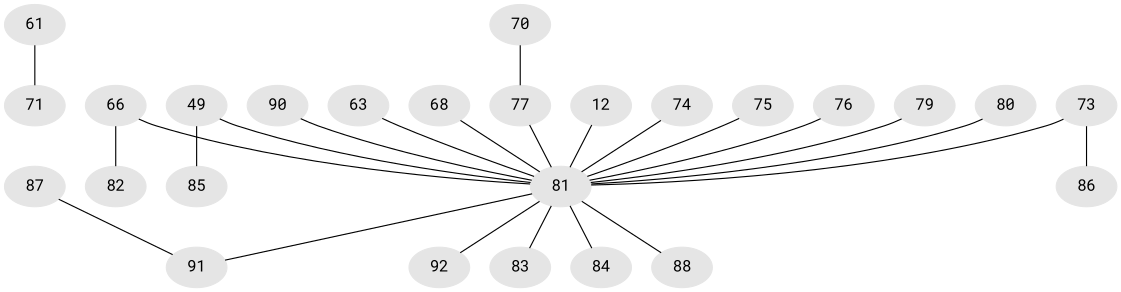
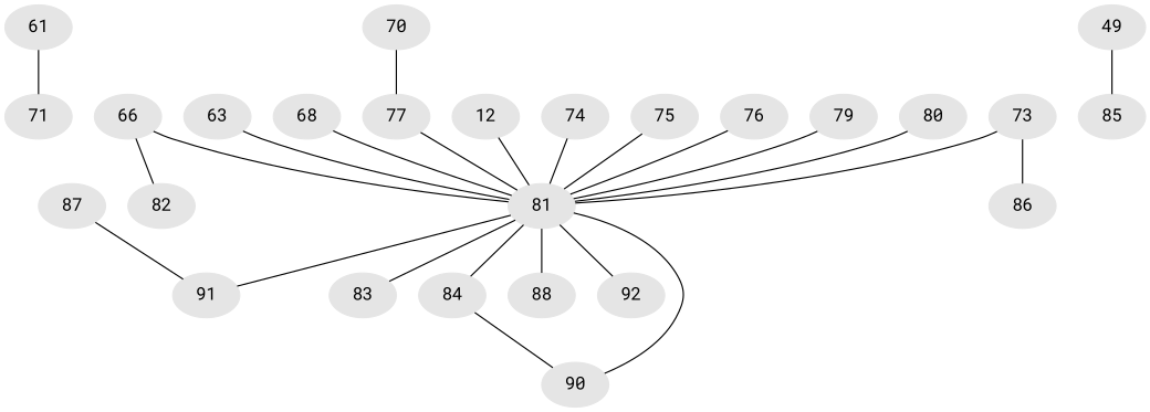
  graph {
    fontname="Roboto Mono"
    node [color=gray90 fontname="Roboto Mono" style=filled]
    edge [fontname="Roboto Mono"]
    61
    71
    81 [super="+57+67+39+58+42+43+44+45+46+78+60+47+48+49+50+51+59"]
    83
    84
    88
    91 [super="+56"]
    92
    63
    66
    82
    68
    n13 [label=49]
    85
    77 [super="+37"]
    70
    n17 [label=12]
    73 [super="+28+35+54+65"]
    86
    74
    75
    76
    79
    80
    90
    87
    61 -- 71
    81 -- 83
    81 -- 84
    81 -- 88
    81 -- 91
    81 -- 92
+   84 -- 90
    63 -- 81
    66 -- 81
    66 -- 82
    68 -- 81
-   n13 -- 81
    n13 -- 85
    77 -- 81
    70 -- 77
    n17 -- 81
    73 -- 81
    73 -- 86
    74 -- 81
    75 -- 81
    76 -- 81
    79 -- 81
    80 -- 81
    90 -- 81
    87 -- 91
  }
